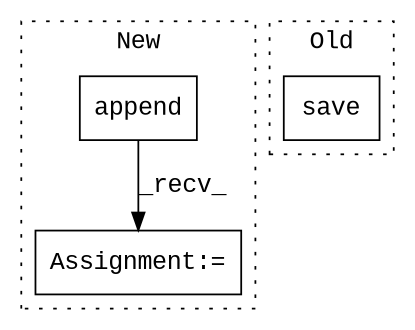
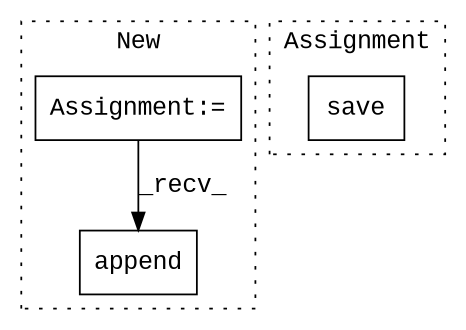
  digraph {
    fontname="Liberation Mono"
    node [a=32 shape=box fontname="Liberation Mono"]
    n1 [l="7,1" label=append s="5118,5133"]
    n2 [a=7 l=1 label="Assignment:=" s=4712]
    n3 [l="5,1" label=save s="4955,4980"]
    subgraph cluster_1 {
      label=New
      style=dotted
      n1
      n2
    }
    subgraph cluster_2 {
-     label=Old
+     label=Assignment
      style=dotted
      n3
    }
-   n1 -> n2 [label=_recv_ fontname="Liberation Mono"]
+   n2 -> n1 [label=_recv_ fontname="Liberation Mono"]
  }
